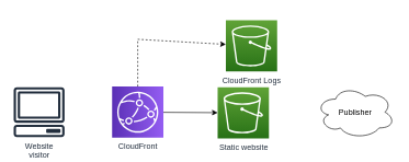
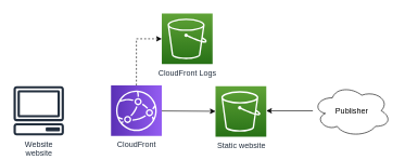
  <mxCell id="0" />
  <mxCell id="1" parent="0" />
  <mxCell id="2" value="" style="edgeStyle=none;rounded=0;orthogonalLoop=1;jettySize=auto;html=1;dashed=1;" parent="1" source="3" target="5" edge="1"><mxGeometry relative="1" as="geometry"><Array as="points"><mxPoint x="209" y="59" /></Array></mxGeometry></mxCell>
  <mxCell id="3" value="CloudFront" style="outlineConnect=0;fontColor=#232F3E;gradientColor=#945DF2;gradientDirection=north;fillColor=#5A30B5;strokeColor=#ffffff;dashed=0;verticalLabelPosition=bottom;verticalAlign=top;align=center;html=1;fontSize=12;fontStyle=0;aspect=fixed;shape=mxgraph.aws4.resourceIcon;resIcon=mxgraph.aws4.cloudfront;direction=south;" parent="1" vertex="1"><mxGeometry x="170" y="131" width="78" height="78" as="geometry" /></mxCell>
  <mxCell id="4" value="Static website" style="outlineConnect=0;fontColor=#232F3E;gradientColor=#60A337;gradientDirection=north;fillColor=#277116;strokeColor=#ffffff;dashed=0;verticalLabelPosition=bottom;verticalAlign=top;align=center;html=1;fontSize=12;fontStyle=0;aspect=fixed;shape=mxgraph.aws4.resourceIcon;resIcon=mxgraph.aws4.s3;" parent="1" vertex="1"><mxGeometry x="330.5" y="132" width="78" height="78" as="geometry" /></mxCell>
- <mxCell id="5" value="CloudFront Logs" style="outlineConnect=0;fontColor=#232F3E;gradientColor=#60A337;gradientDirection=north;fillColor=#277116;strokeColor=#ffffff;dashed=0;verticalLabelPosition=bottom;verticalAlign=top;align=center;html=1;fontSize=12;fontStyle=0;aspect=fixed;shape=mxgraph.aws4.resourceIcon;resIcon=mxgraph.aws4.s3;" parent="1" vertex="1"><mxGeometry x="343" y="30" width="78" height="78" as="geometry" /></mxCell>
+ <mxCell id="5" value="CloudFront Logs" style="outlineConnect=0;fontColor=#232F3E;gradientColor=#60A337;gradientDirection=north;fillColor=#277116;strokeColor=#ffffff;dashed=0;verticalLabelPosition=bottom;verticalAlign=top;align=center;html=1;fontSize=12;fontStyle=0;aspect=fixed;shape=mxgraph.aws4.resourceIcon;resIcon=mxgraph.aws4.s3;" parent="1" vertex="1"><mxGeometry x="248" y="20" width="78" height="78" as="geometry" /></mxCell>
+ <mxCell id="6" value="" style="edgeStyle=orthogonalEdgeStyle;rounded=0;orthogonalLoop=1;jettySize=auto;html=1;" parent="1" source="7" target="4" edge="1"><mxGeometry relative="1" as="geometry"><Array as="points"><mxPoint x="480" y="171" /><mxPoint x="480" y="171" /></Array></mxGeometry></mxCell>
  <mxCell id="7" value="Publisher" style="ellipse;shape=cloud;whiteSpace=wrap;html=1;" parent="1" vertex="1"><mxGeometry x="480" y="130" width="120" height="80" as="geometry" /></mxCell>
- <mxCell id="8" value="Website&lt;br&gt;visitor" style="outlineConnect=0;fontColor=#232F3E;gradientColor=none;fillColor=#232F3E;strokeColor=none;dashed=0;verticalLabelPosition=bottom;verticalAlign=top;align=center;html=1;fontSize=12;fontStyle=0;aspect=fixed;pointerEvents=1;shape=mxgraph.aws4.client;" parent="1" vertex="1"><mxGeometry x="20" y="132" width="78" height="76" as="geometry" /></mxCell>
+ <mxCell id="8" value="Website&lt;br&gt;website" style="outlineConnect=0;fontColor=#232F3E;gradientColor=none;fillColor=#232F3E;strokeColor=none;dashed=0;verticalLabelPosition=bottom;verticalAlign=top;align=center;html=1;fontSize=12;fontStyle=0;aspect=fixed;pointerEvents=1;shape=mxgraph.aws4.client;" parent="1" vertex="1"><mxGeometry x="20" y="132" width="78" height="76" as="geometry" /></mxCell>
  <mxCell id="9" value="" style="edgeStyle=none;rounded=0;orthogonalLoop=1;jettySize=auto;html=1;" parent="1" source="3" target="4" edge="1"><mxGeometry relative="1" as="geometry"><mxPoint x="248" y="170" as="sourcePoint" /><mxPoint x="370.001" y="170.729" as="targetPoint" /><Array as="points" /></mxGeometry></mxCell>
